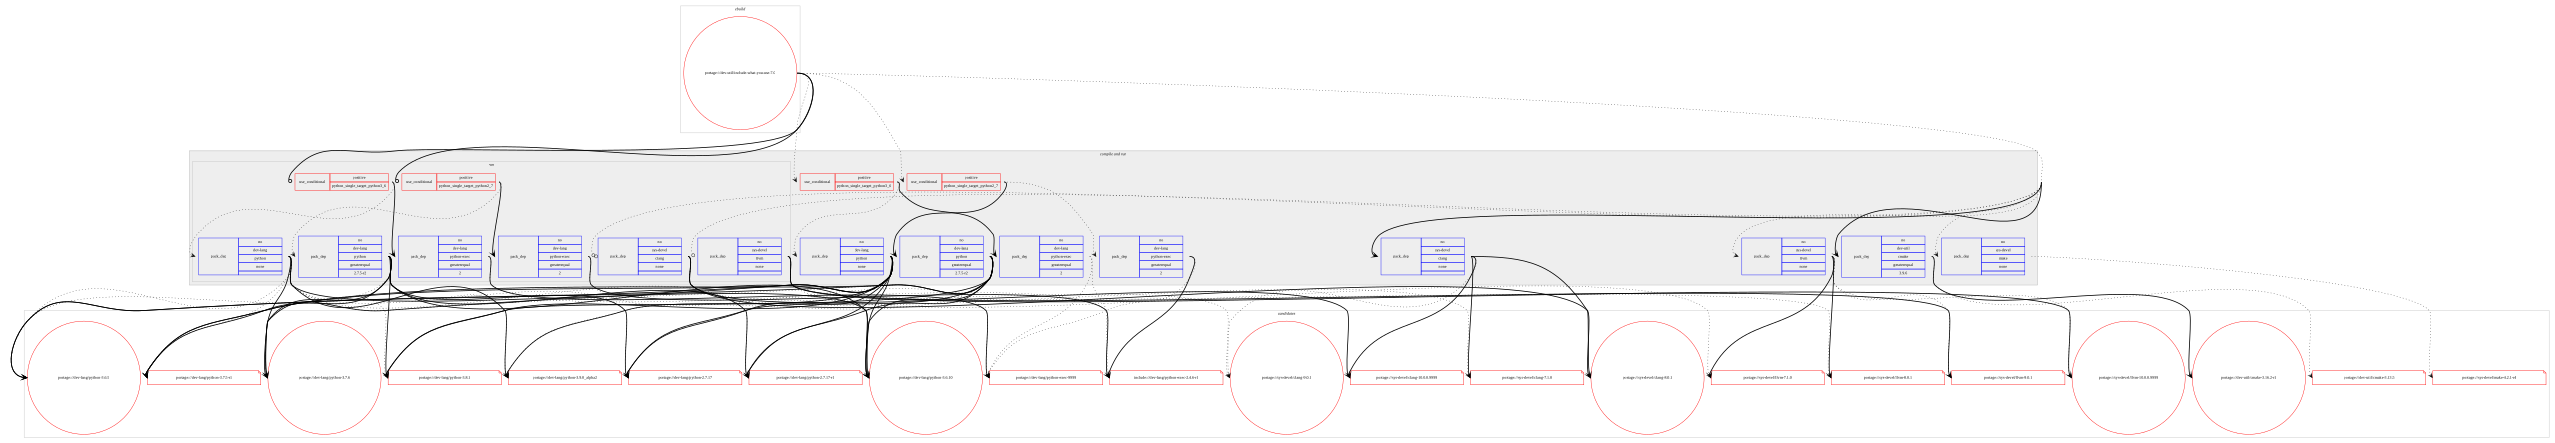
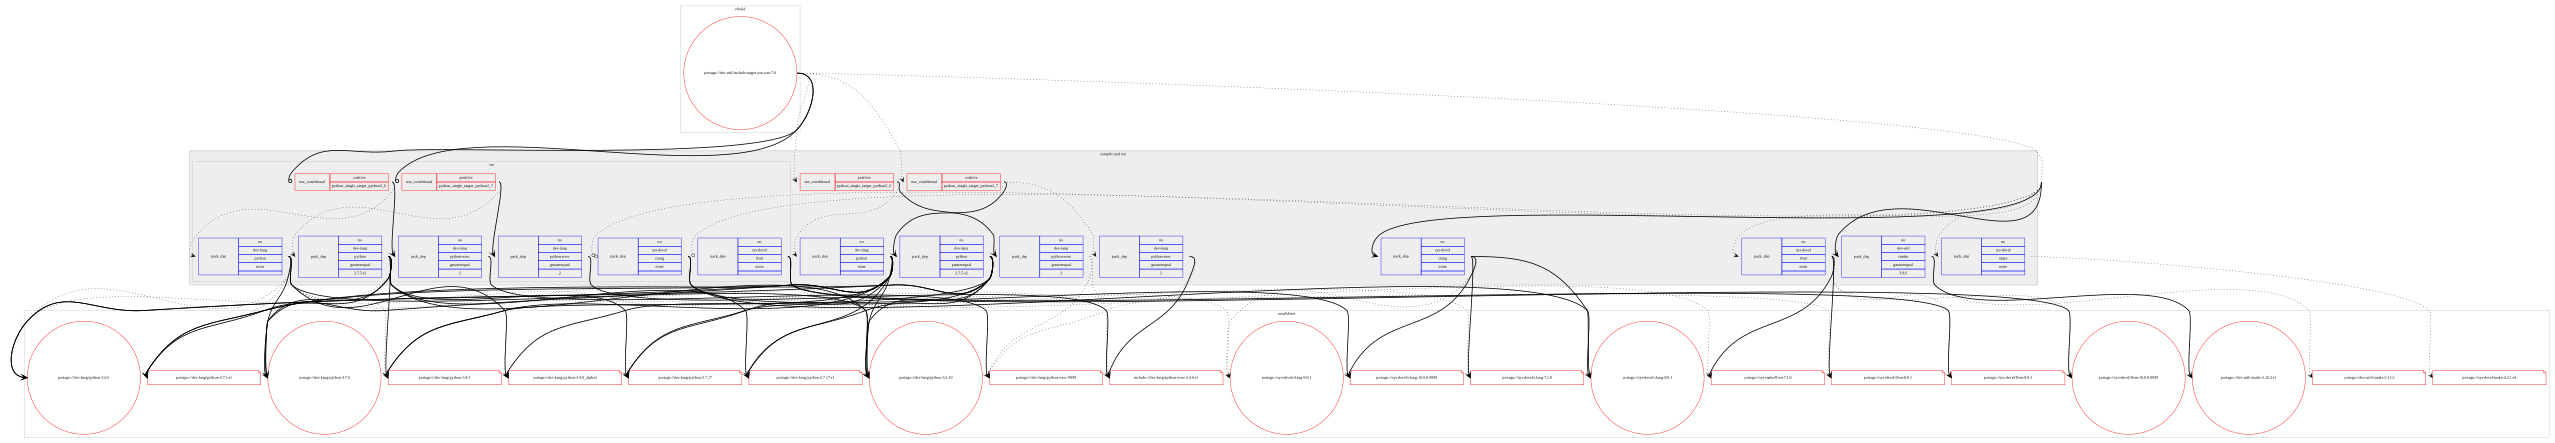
  digraph {
    compound=true
    concentrate=true
    fontname="Liberation Serif"
    fontsize=10
    newrank=true
    rankdir=TB
    ranksep=1.5
    node [color=red fontname="Liberation Serif" fontsize=10 shape=none]
    edge [arrowhead=vee fontname="Liberation Serif" headport=w style=bold tailport=e weight=100]
-   n1 [label="portage://dev-util/include-what-you-use-7.0" shape=circle width=4]
+   n1 [label="portage://dev-util/include-target-you-use-7.0" shape=circle width=4]
    n2 [color=blue label=<<TABLE BORDER="0" CELLBORDER="1" CELLSPACING="0" CELLPADDING="4" WIDTH="220"><TR><TD ROWSPAN="6" CELLPADDING="30">pack_dep</TD></TR><TR><TD WIDTH="110">no</TD></TR><TR><TD>dev-lang</TD></TR><TR><TD>python</TD></TR><TR><TD>greaterequal</TD></TR><TR><TD>2.7.5-r2</TD></TR></TABLE>>]
    n3 [color=blue label=<<TABLE BORDER="0" CELLBORDER="1" CELLSPACING="0" CELLPADDING="4" WIDTH="220"><TR><TD ROWSPAN="6" CELLPADDING="30">pack_dep</TD></TR><TR><TD WIDTH="110">no</TD></TR><TR><TD>dev-lang</TD></TR><TR><TD>python-exec</TD></TR><TR><TD>greaterequal</TD></TR><TR><TD>2</TD></TR></TABLE>>]
    n4 [label=<<TABLE BORDER="0" CELLBORDER="1" CELLSPACING="0" CELLPADDING="4"><TR><TD ROWSPAN="3" CELLPADDING="10">use_conditional</TD></TR><TR><TD>positive</TD></TR><TR><TD>python_single_target_python2_7</TD></TR></TABLE>>]
    n5 [color=blue label=<<TABLE BORDER="0" CELLBORDER="1" CELLSPACING="0" CELLPADDING="4" WIDTH="220"><TR><TD ROWSPAN="6" CELLPADDING="30">pack_dep</TD></TR><TR><TD WIDTH="110">no</TD></TR><TR><TD>dev-lang</TD></TR><TR><TD>python</TD></TR><TR><TD>none</TD></TR><TR><TD></TD></TR></TABLE>>]
    n6 [color=blue label=<<TABLE BORDER="0" CELLBORDER="1" CELLSPACING="0" CELLPADDING="4" WIDTH="220"><TR><TD ROWSPAN="6" CELLPADDING="30">pack_dep</TD></TR><TR><TD WIDTH="110">no</TD></TR><TR><TD>dev-lang</TD></TR><TR><TD>python-exec</TD></TR><TR><TD>greaterequal</TD></TR><TR><TD>2</TD></TR></TABLE>>]
    n7 [label=<<TABLE BORDER="0" CELLBORDER="1" CELLSPACING="0" CELLPADDING="4"><TR><TD ROWSPAN="3" CELLPADDING="10">use_conditional</TD></TR><TR><TD>positive</TD></TR><TR><TD>python_single_target_python3_6</TD></TR></TABLE>>]
    n8 [color=blue label=<<TABLE BORDER="0" CELLBORDER="1" CELLSPACING="0" CELLPADDING="4" WIDTH="220"><TR><TD ROWSPAN="6" CELLPADDING="30">pack_dep</TD></TR><TR><TD WIDTH="110">no</TD></TR><TR><TD>dev-util</TD></TR><TR><TD>cmake</TD></TR><TR><TD>greaterequal</TD></TR><TR><TD>3.9.6</TD></TR></TABLE>>]
    n9 [color=blue label=<<TABLE BORDER="0" CELLBORDER="1" CELLSPACING="0" CELLPADDING="4" WIDTH="220"><TR><TD ROWSPAN="6" CELLPADDING="30">pack_dep</TD></TR><TR><TD WIDTH="110">no</TD></TR><TR><TD>sys-devel</TD></TR><TR><TD>clang</TD></TR><TR><TD>none</TD></TR><TR><TD></TD></TR></TABLE>>]
    n10 [color=blue label=<<TABLE BORDER="0" CELLBORDER="1" CELLSPACING="0" CELLPADDING="4" WIDTH="220"><TR><TD ROWSPAN="6" CELLPADDING="30">pack_dep</TD></TR><TR><TD WIDTH="110">no</TD></TR><TR><TD>sys-devel</TD></TR><TR><TD>llvm</TD></TR><TR><TD>none</TD></TR><TR><TD></TD></TR></TABLE>>]
    n11 [color=blue label=<<TABLE BORDER="0" CELLBORDER="1" CELLSPACING="0" CELLPADDING="4" WIDTH="220"><TR><TD ROWSPAN="6" CELLPADDING="30">pack_dep</TD></TR><TR><TD WIDTH="110">no</TD></TR><TR><TD>sys-devel</TD></TR><TR><TD>make</TD></TR><TR><TD>none</TD></TR><TR><TD></TD></TR></TABLE>>]
    n12 [color=blue label=<<TABLE BORDER="0" CELLBORDER="1" CELLSPACING="0" CELLPADDING="4" WIDTH="220"><TR><TD ROWSPAN="6" CELLPADDING="30">pack_dep</TD></TR><TR><TD WIDTH="110">no</TD></TR><TR><TD>dev-lang</TD></TR><TR><TD>python</TD></TR><TR><TD>greaterequal</TD></TR><TR><TD>2.7.5-r2</TD></TR></TABLE>>]
    n13 [color=blue label=<<TABLE BORDER="0" CELLBORDER="1" CELLSPACING="0" CELLPADDING="4" WIDTH="220"><TR><TD ROWSPAN="6" CELLPADDING="30">pack_dep</TD></TR><TR><TD WIDTH="110">no</TD></TR><TR><TD>dev-lang</TD></TR><TR><TD>python-exec</TD></TR><TR><TD>greaterequal</TD></TR><TR><TD>2</TD></TR></TABLE>>]
    n14 [label=<<TABLE BORDER="0" CELLBORDER="1" CELLSPACING="0" CELLPADDING="4"><TR><TD ROWSPAN="3" CELLPADDING="10">use_conditional</TD></TR><TR><TD>positive</TD></TR><TR><TD>python_single_target_python2_7</TD></TR></TABLE>>]
    n15 [color=blue label=<<TABLE BORDER="0" CELLBORDER="1" CELLSPACING="0" CELLPADDING="4" WIDTH="220"><TR><TD ROWSPAN="6" CELLPADDING="30">pack_dep</TD></TR><TR><TD WIDTH="110">no</TD></TR><TR><TD>dev-lang</TD></TR><TR><TD>python</TD></TR><TR><TD>none</TD></TR><TR><TD></TD></TR></TABLE>>]
    n16 [color=blue label=<<TABLE BORDER="0" CELLBORDER="1" CELLSPACING="0" CELLPADDING="4" WIDTH="220"><TR><TD ROWSPAN="6" CELLPADDING="30">pack_dep</TD></TR><TR><TD WIDTH="110">no</TD></TR><TR><TD>dev-lang</TD></TR><TR><TD>python-exec</TD></TR><TR><TD>greaterequal</TD></TR><TR><TD>2</TD></TR></TABLE>>]
    n17 [label=<<TABLE BORDER="0" CELLBORDER="1" CELLSPACING="0" CELLPADDING="4"><TR><TD ROWSPAN="3" CELLPADDING="10">use_conditional</TD></TR><TR><TD>positive</TD></TR><TR><TD>python_single_target_python3_6</TD></TR></TABLE>>]
    n18 [color=blue label=<<TABLE BORDER="0" CELLBORDER="1" CELLSPACING="0" CELLPADDING="4" WIDTH="220"><TR><TD ROWSPAN="6" CELLPADDING="30">pack_dep</TD></TR><TR><TD WIDTH="110">no</TD></TR><TR><TD>sys-devel</TD></TR><TR><TD>clang</TD></TR><TR><TD>none</TD></TR><TR><TD></TD></TR></TABLE>>]
    n19 [color=blue label=<<TABLE BORDER="0" CELLBORDER="1" CELLSPACING="0" CELLPADDING="4" WIDTH="220"><TR><TD ROWSPAN="6" CELLPADDING="30">pack_dep</TD></TR><TR><TD WIDTH="110">no</TD></TR><TR><TD>sys-devel</TD></TR><TR><TD>llvm</TD></TR><TR><TD>none</TD></TR><TR><TD></TD></TR></TABLE>>]
    n20 [label="portage://dev-lang/python-3.9.0_alpha2" shape=note width=4]
    n21 [label="portage://dev-lang/python-3.8.1" shape=note width=4]
    n22 [label="portage://dev-lang/python-3.7.6" shape=circle width=4]
    n23 [label="portage://dev-lang/python-3.7.5-r1" shape=note width=4]
    n24 [label="portage://dev-lang/python-3.6.9" shape=circle width=4]
    n25 [label="portage://dev-lang/python-3.6.10" shape=circle width=4]
    n26 [label="portage://dev-lang/python-2.7.17-r1" shape=note width=4]
    n27 [label="portage://dev-lang/python-2.7.17" shape=note width=4]
    n28 [label="portage://dev-lang/python-exec-9999" shape=note width=4]
    n29 [label="include://dev-lang/python-exec-2.4.6-r1" shape=note width=4]
    n30 [label="portage://sys-devel/llvm-9.0.1" shape=note width=4]
    n31 [label="portage://sys-devel/llvm-8.0.1" shape=note width=4]
-   n32 [label="portage://sys-devel/llvm-7.1.0" shape=note width=4]
+   n32 [label="portage://sys-make/llvm-7.1.0" shape=note width=4]
    n33 [label="portage://sys-devel/llvm-10.0.0.9999" shape=circle width=4]
    n34 [label="portage://dev-util/cmake-3.16.2-r1" shape=circle width=4]
    n35 [label="portage://dev-util/cmake-3.13.5" shape=note width=4]
    n36 [label="portage://sys-devel/clang-9.0.1" shape=circle width=4]
    n37 [label="portage://sys-devel/clang-8.0.1" shape=circle width=4]
    n38 [label="portage://sys-devel/clang-7.1.0" shape=note width=4]
    n39 [label="portage://sys-devel/clang-10.0.0.9999" shape=note width=4]
    n40 [label="portage://sys-devel/make-4.2.1-r4" shape=note width=4]
    subgraph cluster_1 {
      color=gray
      label=<<i>ebuild</i>>
      rank=same
      n1
    }
    subgraph cluster_2 {
      color=gray
      label=<<i>dependencies</i>>
      subgraph cluster_3 {
        color=gray
        fillcolor="#eeeeee"
        label=<<i>compile</i>>
        style=filled
        subgraph sub_4 {
          color=gray
          fillcolor="#eeeeee"
          label=<<i>compile</i>>
          style=filled
          n4
          subgraph sub_5 {
            color=gray
            fillcolor="#eeeeee"
            label=<<i>compile</i>>
            style=filled
            n2
          }
          subgraph sub_6 {
            color=gray
            fillcolor="#eeeeee"
            label=<<i>compile</i>>
            style=filled
            n3
          }
        }
        subgraph sub_7 {
          color=gray
          fillcolor="#eeeeee"
          label=<<i>compile</i>>
          style=filled
          n7
          subgraph sub_8 {
            color=gray
            fillcolor="#eeeeee"
            label=<<i>compile</i>>
            style=filled
            n5
          }
          subgraph sub_9 {
            color=gray
            fillcolor="#eeeeee"
            label=<<i>compile</i>>
            style=filled
            n6
          }
        }
        subgraph sub_10 {
          color=gray
          fillcolor="#eeeeee"
          label=<<i>compile</i>>
          style=filled
          n8
        }
        subgraph sub_11 {
          color=gray
          fillcolor="#eeeeee"
          label=<<i>compile</i>>
          style=filled
          n9
        }
        subgraph sub_12 {
          color=gray
          fillcolor="#eeeeee"
          label=<<i>compile</i>>
          style=filled
          n10
        }
        subgraph sub_13 {
          color=gray
          fillcolor="#eeeeee"
          label=<<i>compile</i>>
          style=filled
          n11
        }
      }
      subgraph cluster_14 {
        color=gray
        fillcolor="#eeeeee"
        label=<<i>compile and run</i>>
        style=filled
      }
      subgraph cluster_15 {
        color=gray
        fillcolor="#eeeeee"
        label=<<i>run</i>>
        style=filled
        subgraph sub_16 {
          color=gray
          fillcolor="#eeeeee"
          label=<<i>run</i>>
          style=filled
          n14
          subgraph sub_17 {
            color=gray
            fillcolor="#eeeeee"
            label=<<i>run</i>>
            style=filled
            n12
          }
          subgraph sub_18 {
            color=gray
            fillcolor="#eeeeee"
            label=<<i>run</i>>
            style=filled
            n13
          }
        }
        subgraph sub_19 {
          color=gray
          fillcolor="#eeeeee"
          label=<<i>run</i>>
          style=filled
          n17
          subgraph sub_20 {
            color=gray
            fillcolor="#eeeeee"
            label=<<i>run</i>>
            style=filled
            n15
          }
          subgraph sub_21 {
            color=gray
            fillcolor="#eeeeee"
            label=<<i>run</i>>
            style=filled
            n16
          }
        }
        subgraph sub_22 {
          color=gray
          fillcolor="#eeeeee"
          label=<<i>run</i>>
          style=filled
          n18
        }
        subgraph sub_23 {
          color=gray
          fillcolor="#eeeeee"
          label=<<i>run</i>>
          style=filled
          n19
        }
      }
    }
    subgraph cluster_24 {
      color=gray
      label=<<i>candidates</i>>
      rank=same
      subgraph sub_25 {
        color=black
        label=<<i>candidates</i>>
        nodesep=1
        rank=same
        n20
        n21
        n22
        n23
        n24
        n25
        n26
        n27
      }
      subgraph sub_26 {
        color=black
        label=<<i>candidates</i>>
        nodesep=1
        rank=same
        n28
        n29
      }
      subgraph sub_27 {
        color=black
        label=<<i>candidates</i>>
        nodesep=1
        rank=same
        n20
        n21
        n22
        n23
        n24
        n25
        n26
        n27
      }
      subgraph sub_28 {
        color=black
        label=<<i>candidates</i>>
        nodesep=1
        rank=same
        n28
        n29
      }
      subgraph sub_29 {
        color=black
        label=<<i>candidates</i>>
        nodesep=1
        rank=same
        n30
        n31
        n32
        n33
      }
      subgraph sub_30 {
        color=black
        label=<<i>candidates</i>>
        nodesep=1
        rank=same
        n34
        n35
      }
      subgraph sub_31 {
        color=black
        label=<<i>candidates</i>>
        nodesep=1
        rank=same
        n36
        n37
        n38
        n39
      }
      subgraph sub_32 {
        color=black
        label=<<i>candidates</i>>
        nodesep=1
        rank=same
        n40
      }
      subgraph sub_33 {
        color=black
        label=<<i>candidates</i>>
        nodesep=1
        rank=same
        n20
        n21
        n22
        n23
        n24
        n25
        n26
        n27
      }
      subgraph sub_34 {
        color=black
        label=<<i>candidates</i>>
        nodesep=1
        rank=same
        n28
        n29
      }
      subgraph sub_35 {
        color=black
        label=<<i>candidates</i>>
        nodesep=1
        rank=same
        n20
        n21
        n22
        n23
        n24
        n25
        n26
        n27
      }
      subgraph sub_36 {
        color=black
        label=<<i>candidates</i>>
        nodesep=1
        rank=same
        n28
        n29
      }
      subgraph sub_37 {
        color=black
        label=<<i>candidates</i>>
        nodesep=1
        rank=same
        n36
        n37
        n38
        n39
      }
      subgraph sub_38 {
        color=black
        label=<<i>candidates</i>>
        nodesep=1
        rank=same
        n30
        n31
        n32
        n33
      }
    }
    n1 -> n4 [style=dotted weight=20]
    n1 -> n7 [style=dotted weight=20]
    n1 -> n8 [weight=20]
    n1 -> n9 [weight=20]
    n1 -> n10 [style=dotted weight=20]
    n1 -> n11 [style=dotted weight=20]
    n1 -> n14 [arrowhead=odot weight=20]
    n1 -> n17 [arrowhead=odot weight=20]
    n1 -> n18 [arrowhead=odot style=dotted weight=20]
    n1 -> n19 [arrowhead=odot style=dotted weight=20]
    n2 -> n20 [style=dotted]
    n2 -> n21
    n2 -> n22 [style=dotted]
    n2 -> n23
    n2 -> n24
    n2 -> n25
    n2 -> n26
    n2 -> n27
    n3 -> n28 [style=dotted]
    n3 -> n29
    n4 -> n2 [weight=20]
    n4 -> n3 [style=dotted weight=20]
    n5 -> n20
    n5 -> n21
    n5 -> n22
    n5 -> n23
    n5 -> n24
    n5 -> n25
    n5 -> n26
    n5 -> n27
    n6 -> n28 [style=dotted]
    n6 -> n29 [style=dotted]
    n7 -> n5 [style=dotted weight=20]
    n7 -> n6 [weight=20]
    n8 -> n34
    n8 -> n35 [style=dotted]
    n9 -> n36 [style=dotted]
    n9 -> n37
    n9 -> n38
    n9 -> n39
    n10 -> n30 [style=dotted]
    n10 -> n31
    n10 -> n32
    n10 -> n33 [style=dotted]
    n11 -> n40 [style=dotted]
    n12 -> n20 [style=dotted]
    n12 -> n21
    n12 -> n22
    n12 -> n23
    n12 -> n24 [style=dotted]
    n12 -> n25
    n12 -> n26
    n12 -> n27
    n13 -> n28 [style=dotted]
    n13 -> n29
    n14 -> n12 [style=dotted weight=20]
    n14 -> n13 [weight=20]
    n15 -> n20
    n15 -> n21 [style=dotted]
    n15 -> n22
    n15 -> n23 [style=dotted]
    n15 -> n24 [style=dotted]
    n15 -> n25
    n15 -> n26 [style=dotted]
    n15 -> n27 [style=dotted]
    n16 -> n28
    n16 -> n29 [style=dotted]
    n17 -> n15 [style=dotted weight=20]
    n17 -> n16 [weight=20]
    n18 -> n36 [style=dotted]
    n18 -> n37
    n18 -> n38 [style=dotted]
    n18 -> n39
    n19 -> n30
    n19 -> n31 [style=dotted]
    n19 -> n32 [style=dotted]
    n19 -> n33
  }
